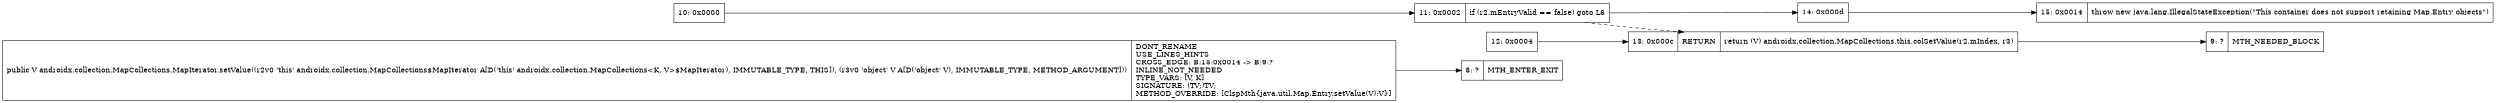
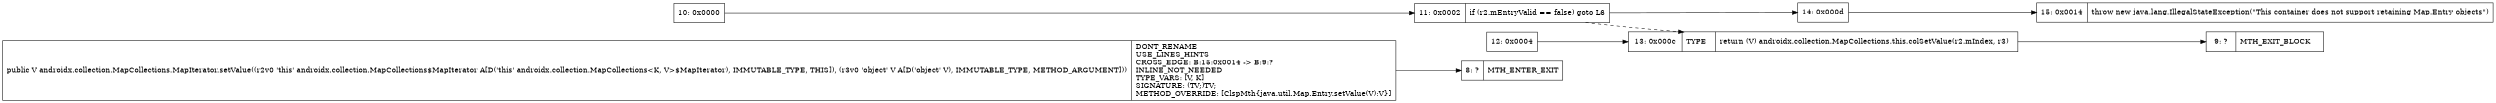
  digraph {
    rankdir=LR
    node [shape=record]
    n1 [label="{8\:\ ?|MTH_ENTER_EXIT\l}"]
    n2 [label="{10\:\ 0x0000}"]
    n3 [label="{11\:\ 0x0002|if (r2.mEntryValid == false) goto L6\l}"]
    n4 [label="{14\:\ 0x000d}"]
-   n5 [label="{13\:\ 0x000c|RETURN\l|return (V) androidx.collection.MapCollections.this.colSetValue(r2.mIndex, r3)\l}"]
+   n5 [label="{13\:\ 0x000c|TYPE\l|return (V) androidx.collection.MapCollections.this.colSetValue(r2.mIndex, r3)\l}"]
    n6 [label="{12\:\ 0x0004}"]
    n7 [label="{15\:\ 0x0014|throw new java.lang.IllegalStateException(\"This container does not support retaining Map.Entry objects\")\l}"]
-   n8 [label="{9\:\ ?|MTH_NEEDED_BLOCK\l}"]
+   n8 [label="{9\:\ ?|MTH_EXIT_BLOCK\l}"]
    n9 [label="{public V androidx.collection.MapCollections.MapIterator.setValue((r2v0 'this' androidx.collection.MapCollections$MapIterator A[D('this' androidx.collection.MapCollections\<K, V\>$MapIterator), IMMUTABLE_TYPE, THIS]), (r3v0 'object' V A[D('object' V), IMMUTABLE_TYPE, METHOD_ARGUMENT]))  | DONT_RENAME\lUSE_LINES_HINTS\lCROSS_EDGE: B:15:0x0014 \-\> B:9:?\lINLINE_NOT_NEEDED\lTYPE_VARS: [V, K]\lSIGNATURE: (TV;)TV;\lMETHOD_OVERRIDE: [ClspMth\{java.util.Map.Entry.setValue(V):V\}]\l}"]
    n2 -> n3
    n3 -> n4
    n3 -> n5 [style=dashed]
    n4 -> n7
    n5 -> n8
    n6 -> n5
    n9 -> n1
  }
